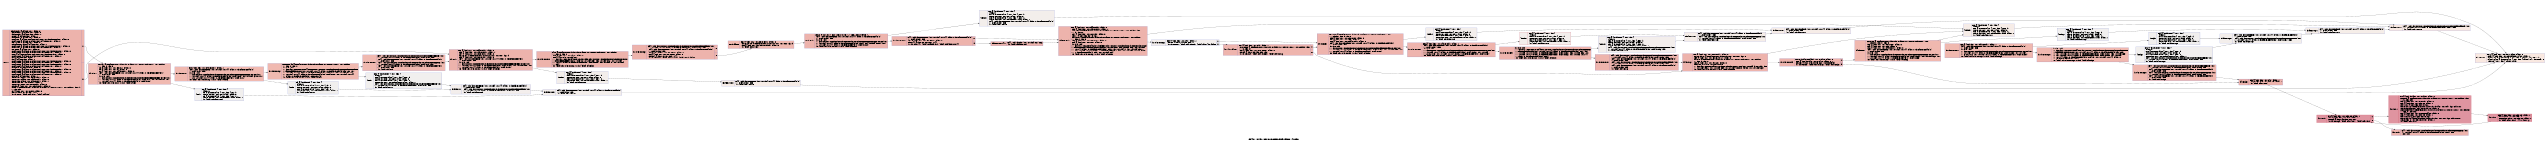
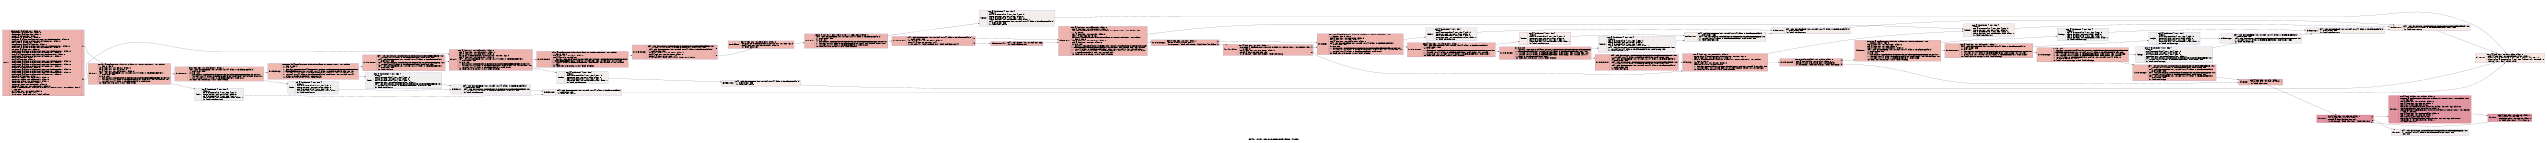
  digraph {
    fontname="DejaVu Sans Mono"
    label="CFG for '_ZN9LAMMPS_NS4Atom8set_massEPKciiPPc' function"
    rankdir=LR
    node [color="#3d50c3ff" fillcolor="#d6524470" fontname="DejaVu Sans Mono" shape=record style=filled]
    edge [fontname="DejaVu Sans Mono"]
    n1 [label="{entry:\l|  %this.addr = alloca ptr, align 8\l  %file.addr = alloca ptr, align 8\l  %line.addr = alloca i32, align 4\l  %.addr = alloca i32, align 4\l  %arg.addr = alloca ptr, align 8\l  %ref.tmp = alloca %\"class.std::__cxx11::basic_string\", align 8\l  %ref.tmp2 = alloca %\"class.std::allocator.3\", align 1\l  %exn.slot = alloca ptr, align 8\l  %ehselector.slot = alloca i32, align 4\l  %ref.tmp3 = alloca %\"class.std::__cxx11::basic_string\", align 8\l  %ref.tmp4 = alloca %\"class.std::allocator.3\", align 1\l  %typestr = alloca ptr, align 8\l  %ref.tmp11 = alloca %\"class.std::__cxx11::basic_string\", align 8\l  %ref.tmp12 = alloca %\"class.std::allocator.3\", align 1\l  %str = alloca %\"class.std::__cxx11::basic_string\", align 8\l  %ref.tmp20 = alloca %\"class.std::allocator.3\", align 1\l  %lo = alloca i32, align 4\l  %hi = alloca i32, align 4\l  %ref.tmp32 = alloca %\"class.std::__cxx11::basic_string\", align 8\l  %ref.tmp33 = alloca %\"class.std::allocator.3\", align 1\l  %ref.tmp36 = alloca %\"class.std::__cxx11::basic_string\", align 8\l  %ref.tmp37 = alloca %\"class.std::allocator.3\", align 1\l  %value = alloca double, align 8\l  %ref.tmp54 = alloca %\"class.std::__cxx11::basic_string\", align 8\l  %ref.tmp55 = alloca %\"class.std::allocator.3\", align 1\l  %ref.tmp58 = alloca %\"class.std::__cxx11::basic_string\", align 8\l  %ref.tmp59 = alloca %\"class.std::allocator.3\", align 1\l  %itype = alloca i32, align 4\l  store ptr %this, ptr %this.addr, align 8\l  store ptr %file, ptr %file.addr, align 8\l  store i32 %line, ptr %line.addr, align 4\l  store i32 %0, ptr %.addr, align 4\l  store ptr %arg, ptr %arg.addr, align 8\l  %this1 = load ptr, ptr %this.addr, align 8\l  %mass = getelementptr inbounds %\"class.LAMMPS_NS::Atom\", ptr %this1, i32 0,\l... i32 205\l  %1 = load ptr, ptr %mass, align 8\l  %cmp = icmp eq ptr %1, null\l  br i1 %cmp, label %if.then, label %if.end\l|{<s0>T|<s1>F}}"]
    n2 [fillcolor="#de614d70" label="{if.then:\l|  %error = getelementptr inbounds %\"class.LAMMPS_NS::Pointers\", ptr %this1,\l... i32 0, i32 3\l  %2 = load ptr, ptr %error, align 8\l  %3 = load ptr, ptr %2, align 8\l  %4 = load ptr, ptr %file.addr, align 8\l  call void @_ZNSaIcEC1Ev(ptr noundef nonnull align 1 dereferenceable(1)\l... %ref.tmp2) #15\l  invoke void\l... @_ZNSt7__cxx1112basic_stringIcSt11char_traitsIcESaIcEEC2IS3_EEPKcRKS3_(ptr\l... noundef nonnull align 8 dereferenceable(32) %ref.tmp, ptr noundef %4, ptr\l... noundef nonnull align 1 dereferenceable(1) %ref.tmp2)\l          to label %invoke.cont unwind label %lpad\l}"]
    n3 [label="{if.end:\l|  %15 = load ptr, ptr %file.addr, align 8\l  %16 = load i32, ptr %line.addr, align 4\l  %17 = load ptr, ptr %arg.addr, align 8\l  %arrayidx = getelementptr inbounds ptr, ptr %17, i64 0\l  %18 = load ptr, ptr %arrayidx, align 8\l  call void @_ZNSaIcEC1Ev(ptr noundef nonnull align 1 dereferenceable(1)\l... %ref.tmp12) #15\l  invoke void\l... @_ZNSt7__cxx1112basic_stringIcSt11char_traitsIcESaIcEEC2IS3_EEPKcRKS3_(ptr\l... noundef nonnull align 8 dereferenceable(32) %ref.tmp11, ptr noundef %18, ptr\l... noundef nonnull align 1 dereferenceable(1) %ref.tmp12)\l          to label %invoke.cont14 unwind label %lpad13\l}"]
    n4 [fillcolor="#de614d70" label="{invoke.cont:\l|  %5 = load i32, ptr %line.addr, align 4\l  call void @_ZNSaIcEC1Ev(ptr noundef nonnull align 1 dereferenceable(1)\l... %ref.tmp4) #15\l  invoke void\l... @_ZNSt7__cxx1112basic_stringIcSt11char_traitsIcESaIcEEC2IS3_EEPKcRKS3_(ptr\l... noundef nonnull align 8 dereferenceable(32) %ref.tmp3, ptr noundef @.str.174,\l... ptr noundef nonnull align 1 dereferenceable(1) %ref.tmp4)\l          to label %invoke.cont6 unwind label %lpad5\l}"]
    n5 [fillcolor="#e0dbd870" label="{lpad:\l|  %6 = landingpad \{ ptr, i32 \}\l          cleanup\l  %7 = extractvalue \{ ptr, i32 \} %6, 0\l  store ptr %7, ptr %exn.slot, align 8\l  %8 = extractvalue \{ ptr, i32 \} %6, 1\l  store i32 %8, ptr %ehselector.slot, align 4\l  br label %ehcleanup10\l}"]
    n6 [label="{invoke.cont14:\l|  %lmp = getelementptr inbounds %\"class.LAMMPS_NS::Pointers\", ptr %this1,\l... i32 0, i32 1\l  %19 = load ptr, ptr %lmp, align 8\l  %call = invoke noundef ptr\l... @_ZN9LAMMPS_NS5utils11expand_typeEPKciRKNSt7__cxx1112basic_stringIcSt11char_tr\l...aitsIcESaIcEEEiPNS_6LAMMPSE(ptr noundef %15, i32 noundef %16, ptr noundef\l... nonnull align 8 dereferenceable(32) %ref.tmp11, i32 noundef 0, ptr noundef\l... %19)\l          to label %invoke.cont16 unwind label %lpad15\l}"]
    n7 [fillcolor="#e5d8d170" label="{lpad13:\l|  %37 = landingpad \{ ptr, i32 \}\l          cleanup\l  %38 = extractvalue \{ ptr, i32 \} %37, 0\l  store ptr %38, ptr %exn.slot, align 8\l  %39 = extractvalue \{ ptr, i32 \} %37, 1\l  store i32 %39, ptr %ehselector.slot, align 4\l  br label %ehcleanup18\l}"]
    n8 [fillcolor="#de614d70" label="{invoke.cont6:\l|  %atom_style = getelementptr inbounds %\"class.LAMMPS_NS::Atom\", ptr %this1,\l... i32 0, i32 1\l  invoke void\l... @_ZN9LAMMPS_NS5Error3allIJRPcEEEvRKNSt7__cxx1112basic_stringIcSt11char_traitsI\l...cESaIcEEEiSB_DpOT_(ptr noundef nonnull align 8 dereferenceable(196) %3, ptr\l... noundef nonnull align 8 dereferenceable(32) %ref.tmp, i32 noundef %5, ptr\l... noundef nonnull align 8 dereferenceable(32) %ref.tmp3, ptr noundef nonnull\l... align 8 dereferenceable(8) %atom_style)\l          to label %invoke.cont8 unwind label %lpad7\l}"]
    n9 [fillcolor="#e0dbd870" label="{lpad5:\l|  %9 = landingpad \{ ptr, i32 \}\l          cleanup\l  %10 = extractvalue \{ ptr, i32 \} %9, 0\l  store ptr %10, ptr %exn.slot, align 8\l  %11 = extractvalue \{ ptr, i32 \} %9, 1\l  store i32 %11, ptr %ehselector.slot, align 4\l  br label %ehcleanup\l}"]
    n10 [fillcolor="#e5d8d170" label="{ehcleanup10:\l|  call void @_ZNSaIcED1Ev(ptr noundef nonnull align 1 dereferenceable(1)\l... %ref.tmp2) #15\l  br label %eh.resume\l}"]
    n11 [label="{invoke.cont16:\l|  call void @_ZNSt7__cxx1112basic_stringIcSt11char_traitsIcESaIcEED1Ev(ptr\l... noundef nonnull align 8 dereferenceable(32) %ref.tmp11) #15\l  call void @_ZNSaIcED1Ev(ptr noundef nonnull align 1 dereferenceable(1)\l... %ref.tmp12) #15\l  store ptr %call, ptr %typestr, align 8\l  %20 = load ptr, ptr %typestr, align 8\l  %tobool = icmp ne ptr %20, null\l  br i1 %tobool, label %cond.true, label %cond.false\l|{<s0>T|<s1>F}}"]
    n12 [fillcolor="#ead5c970" label="{ehcleanup18:\l|  call void @_ZNSaIcED1Ev(ptr noundef nonnull align 1 dereferenceable(1)\l... %ref.tmp12) #15\l  br label %eh.resume\l}"]
    n13 [fillcolor="#de614d70" label="{invoke.cont8:\l|  call void @_ZNSt7__cxx1112basic_stringIcSt11char_traitsIcESaIcEED1Ev(ptr\l... noundef nonnull align 8 dereferenceable(32) %ref.tmp3) #15\l  call void @_ZNSaIcED1Ev(ptr noundef nonnull align 1 dereferenceable(1)\l... %ref.tmp4) #15\l  call void @_ZNSt7__cxx1112basic_stringIcSt11char_traitsIcESaIcEED1Ev(ptr\l... noundef nonnull align 8 dereferenceable(32) %ref.tmp) #15\l  call void @_ZNSaIcED1Ev(ptr noundef nonnull align 1 dereferenceable(1)\l... %ref.tmp2) #15\l  br label %if.end\l}"]
    n14 [fillcolor="#e0dbd870" label="{lpad7:\l|  %12 = landingpad \{ ptr, i32 \}\l          cleanup\l  %13 = extractvalue \{ ptr, i32 \} %12, 0\l  store ptr %13, ptr %exn.slot, align 8\l  %14 = extractvalue \{ ptr, i32 \} %12, 1\l  store i32 %14, ptr %ehselector.slot, align 4\l  call void @_ZNSt7__cxx1112basic_stringIcSt11char_traitsIcESaIcEED1Ev(ptr\l... noundef nonnull align 8 dereferenceable(32) %ref.tmp3) #15\l  br label %ehcleanup\l}"]
    n15 [fillcolor="#e3d9d370" label="{ehcleanup:\l|  call void @_ZNSaIcED1Ev(ptr noundef nonnull align 1 dereferenceable(1)\l... %ref.tmp4) #15\l  call void @_ZNSt7__cxx1112basic_stringIcSt11char_traitsIcESaIcEED1Ev(ptr\l... noundef nonnull align 8 dereferenceable(32) %ref.tmp) #15\l  br label %ehcleanup10\l}"]
    n16 [fillcolor="#f1ccb870" label="{eh.resume:\l|  %exn = load ptr, ptr %exn.slot, align 8\l  %sel = load i32, ptr %ehselector.slot, align 4\l  %lpad.val = insertvalue \{ ptr, i32 \} poison, ptr %exn, 0\l  %lpad.val75 = insertvalue \{ ptr, i32 \} %lpad.val, i32 %sel, 1\l  resume \{ ptr, i32 \} %lpad.val75\l}"]
    n17 [fillcolor="#de614d70" label="{cond.false:\l|  %22 = load ptr, ptr %arg.addr, align 8\l  %arrayidx19 = getelementptr inbounds ptr, ptr %22, i64 0\l  %23 = load ptr, ptr %arrayidx19, align 8\l  br label %cond.end\l}"]
    n18 [label="{cond.end:\l|  %cond = phi ptr [ %21, %cond.true ], [ %23, %cond.false ]\l  call void @_ZNSaIcEC1Ev(ptr noundef nonnull align 1 dereferenceable(1)\l... %ref.tmp20) #15\l  invoke void\l... @_ZNSt7__cxx1112basic_stringIcSt11char_traitsIcESaIcEEC2IS3_EEPKcRKS3_(ptr\l... noundef nonnull align 8 dereferenceable(32) %str, ptr noundef %cond, ptr\l... noundef nonnull align 1 dereferenceable(1) %ref.tmp20)\l          to label %invoke.cont22 unwind label %lpad21\l}"]
    n19 [label="{invoke.cont22:\l|  call void @_ZNSaIcED1Ev(ptr noundef nonnull align 1 dereferenceable(1)\l... %ref.tmp20) #15\l  %24 = load ptr, ptr %typestr, align 8\l  %isnull = icmp eq ptr %24, null\l  br i1 %isnull, label %delete.end, label %delete.notnull\l|{<s0>T|<s1>F}}"]
    n20 [fillcolor="#e5d8d170" label="{lpad21:\l|  %43 = landingpad \{ ptr, i32 \}\l          cleanup\l  %44 = extractvalue \{ ptr, i32 \} %43, 0\l  store ptr %44, ptr %exn.slot, align 8\l  %45 = extractvalue \{ ptr, i32 \} %43, 1\l  store i32 %45, ptr %ehselector.slot, align 4\l  call void @_ZNSaIcED1Ev(ptr noundef nonnull align 1 dereferenceable(1)\l... %ref.tmp20) #15\l  br label %eh.resume\l}"]
    n21 [label="{delete.end:\l|  %25 = load ptr, ptr %file.addr, align 8\l  %26 = load i32, ptr %line.addr, align 4\l  %ntypes = getelementptr inbounds %\"class.LAMMPS_NS::Atom\", ptr %this1, i32\l... 0, i32 17\l  %27 = load i32, ptr %ntypes, align 8\l  %conv = sext i32 %27 to i64\l  %error24 = getelementptr inbounds %\"class.LAMMPS_NS::Pointers\", ptr %this1,\l... i32 0, i32 3\l  %28 = load ptr, ptr %error24, align 8\l  %29 = load ptr, ptr %28, align 8\l  invoke void\l... @_ZN9LAMMPS_NS5utils6boundsIiEEvPKciRKNSt7__cxx1112basic_stringIcSt11char_trai\l...tsIcESaIcEEEllRT_SD_PNS_5ErrorE(ptr noundef %25, i32 noundef %26, ptr noundef\l... nonnull align 8 dereferenceable(32) %str, i64 noundef 1, i64 noundef %conv,\l... ptr noundef nonnull align 4 dereferenceable(4) %lo, ptr noundef nonnull align\l... 4 dereferenceable(4) %hi, ptr noundef %29)\l          to label %invoke.cont26 unwind label %lpad25\l}"]
    n22 [fillcolor="#d8564670" label="{delete.notnull:\l|  call void @_ZdaPv(ptr noundef %24) #16\l  br label %delete.end\l}"]
-   n23 [fillcolor="#e3d9d370" label="{invoke.cont26:\l|  %30 = load i32, ptr %lo, align 4\l  %cmp27 = icmp slt i32 %30, 1\l  br i1 %cmp27, label %if.then30, label %lor.lhs.false\l|{<s0>T|<s1>F}}"]
+   n23 [label="{invoke.cont26:\l|  %30 = load i32, ptr %lo, align 4\l  %cmp27 = icmp slt i32 %30, 1\l  br i1 %cmp27, label %if.then30, label %lor.lhs.false\l|{<s0>T|<s1>F}}"]
    n24 [fillcolor="#ead5c970" label="{lpad25:\l|  %46 = landingpad \{ ptr, i32 \}\l          cleanup\l  %47 = extractvalue \{ ptr, i32 \} %46, 0\l  store ptr %47, ptr %exn.slot, align 8\l  %48 = extractvalue \{ ptr, i32 \} %46, 1\l  store i32 %48, ptr %ehselector.slot, align 4\l  br label %ehcleanup74\l}"]
    n25 [fillcolor="#d8564670" label="{if.then30:\l|  %error31 = getelementptr inbounds %\"class.LAMMPS_NS::Pointers\", ptr\l... %this1, i32 0, i32 3\l  %33 = load ptr, ptr %error31, align 8\l  %34 = load ptr, ptr %33, align 8\l  %35 = load ptr, ptr %file.addr, align 8\l  call void @_ZNSaIcEC1Ev(ptr noundef nonnull align 1 dereferenceable(1)\l... %ref.tmp33) #15\l  invoke void\l... @_ZNSt7__cxx1112basic_stringIcSt11char_traitsIcESaIcEEC2IS3_EEPKcRKS3_(ptr\l... noundef nonnull align 8 dereferenceable(32) %ref.tmp32, ptr noundef %35, ptr\l... noundef nonnull align 1 dereferenceable(1) %ref.tmp33)\l          to label %invoke.cont35 unwind label %lpad34\l}"]
    n26 [fillcolor="#d8564670" label="{lor.lhs.false:\l|  %31 = load i32, ptr %hi, align 4\l  %ntypes28 = getelementptr inbounds %\"class.LAMMPS_NS::Atom\", ptr %this1, i32\l... 0, i32 17\l  %32 = load i32, ptr %ntypes28, align 8\l  %cmp29 = icmp sgt i32 %31, %32\l  br i1 %cmp29, label %if.then30, label %if.end46\l|{<s0>T|<s1>F}}"]
    n27 [fillcolor="#efcebd70" label="{ehcleanup74:\l|  call void @_ZNSt7__cxx1112basic_stringIcSt11char_traitsIcESaIcEED1Ev(ptr\l... noundef nonnull align 8 dereferenceable(32) %str) #15\l  br label %eh.resume\l}"]
    n28 [fillcolor="#d8564670" label="{invoke.cont35:\l|  %36 = load i32, ptr %line.addr, align 4\l  call void @_ZNSaIcEC1Ev(ptr noundef nonnull align 1 dereferenceable(1)\l... %ref.tmp37) #15\l  invoke void\l... @_ZNSt7__cxx1112basic_stringIcSt11char_traitsIcESaIcEEC2IS3_EEPKcRKS3_(ptr\l... noundef nonnull align 8 dereferenceable(32) %ref.tmp36, ptr noundef\l... @.str.175, ptr noundef nonnull align 1 dereferenceable(1) %ref.tmp37)\l          to label %invoke.cont39 unwind label %lpad38\l}"]
    n29 [fillcolor="#e3d9d370" label="{lpad34:\l|  %49 = landingpad \{ ptr, i32 \}\l          cleanup\l  %50 = extractvalue \{ ptr, i32 \} %49, 0\l  store ptr %50, ptr %exn.slot, align 8\l  %51 = extractvalue \{ ptr, i32 \} %49, 1\l  store i32 %51, ptr %ehselector.slot, align 4\l  br label %ehcleanup45\l}"]
    n30 [label="{if.end46:\l|  %58 = load ptr, ptr %arg.addr, align 8\l  %arrayidx47 = getelementptr inbounds ptr, ptr %58, i64 1\l  %59 = load ptr, ptr %arrayidx47, align 8\l  %lmp48 = getelementptr inbounds %\"class.LAMMPS_NS::Pointers\", ptr %this1,\l... i32 0, i32 1\l  %60 = load ptr, ptr %lmp48, align 8\l  %call50 = invoke noundef double\l... @_ZN9LAMMPS_NS5utils7numericEPKciS2_bPNS_6LAMMPSE(ptr noundef @.str.100, i32\l... noundef 1954, ptr noundef %59, i1 noundef zeroext false, ptr noundef %60)\l          to label %invoke.cont49 unwind label %lpad25\l}"]
    n31 [fillcolor="#d8564670" label="{invoke.cont39:\l|  invoke void\l... @_ZN9LAMMPS_NS5Error3allIJRKNSt7__cxx1112basic_stringIcSt11char_traitsIcESaIcE\l...EEEEEvS9_iS9_DpOT_(ptr noundef nonnull align 8 dereferenceable(196) %34, ptr\l... noundef nonnull align 8 dereferenceable(32) %ref.tmp32, i32 noundef %36, ptr\l... noundef nonnull align 8 dereferenceable(32) %ref.tmp36, ptr noundef nonnull\l... align 8 dereferenceable(32) %str)\l          to label %invoke.cont41 unwind label %lpad40\l}"]
    n32 [color="#b70d28ff" fillcolor="#e3d9d370" label="{lpad38:\l|  %52 = landingpad \{ ptr, i32 \}\l          cleanup\l  %53 = extractvalue \{ ptr, i32 \} %52, 0\l  store ptr %53, ptr %exn.slot, align 8\l  %54 = extractvalue \{ ptr, i32 \} %52, 1\l  store i32 %54, ptr %ehselector.slot, align 4\l  br label %ehcleanup43\l}"]
    n33 [fillcolor="#ead5c970" label="{ehcleanup45:\l|  call void @_ZNSaIcED1Ev(ptr noundef nonnull align 1 dereferenceable(1)\l... %ref.tmp33) #15\l  br label %ehcleanup74\l}"]
    n34 [label="{invoke.cont49:\l|  store double %call50, ptr %value, align 8\l  %61 = load double, ptr %value, align 8\l  %cmp51 = fcmp ole double %61, 0.000000e+00\l  br i1 %cmp51, label %if.then52, label %if.end68\l|{<s0>T|<s1>F}}"]
    n35 [fillcolor="#dc5d4a70" label="{if.then52:\l|  %error53 = getelementptr inbounds %\"class.LAMMPS_NS::Pointers\", ptr\l... %this1, i32 0, i32 3\l  %62 = load ptr, ptr %error53, align 8\l  %63 = load ptr, ptr %62, align 8\l  %64 = load ptr, ptr %file.addr, align 8\l  call void @_ZNSaIcEC1Ev(ptr noundef nonnull align 1 dereferenceable(1)\l... %ref.tmp55) #15\l  invoke void\l... @_ZNSt7__cxx1112basic_stringIcSt11char_traitsIcESaIcEEC2IS3_EEPKcRKS3_(ptr\l... noundef nonnull align 8 dereferenceable(32) %ref.tmp54, ptr noundef %64, ptr\l... noundef nonnull align 1 dereferenceable(1) %ref.tmp55)\l          to label %invoke.cont57 unwind label %lpad56\l}"]
    n36 [label="{if.end68:\l|  %75 = load i32, ptr %lo, align 4\l  store i32 %75, ptr %itype, align 4\l  br label %for.cond\l}"]
    n37 [fillcolor="#d8564670" label="{invoke.cont41:\l|  call void @_ZNSt7__cxx1112basic_stringIcSt11char_traitsIcESaIcEED1Ev(ptr\l... noundef nonnull align 8 dereferenceable(32) %ref.tmp36) #15\l  call void @_ZNSaIcED1Ev(ptr noundef nonnull align 1 dereferenceable(1)\l... %ref.tmp37) #15\l  call void @_ZNSt7__cxx1112basic_stringIcSt11char_traitsIcESaIcEED1Ev(ptr\l... noundef nonnull align 8 dereferenceable(32) %ref.tmp32) #15\l  call void @_ZNSaIcED1Ev(ptr noundef nonnull align 1 dereferenceable(1)\l... %ref.tmp33) #15\l  br label %if.end46\l}"]
    n38 [fillcolor="#e3d9d370" label="{lpad40:\l|  %55 = landingpad \{ ptr, i32 \}\l          cleanup\l  %56 = extractvalue \{ ptr, i32 \} %55, 0\l  store ptr %56, ptr %exn.slot, align 8\l  %57 = extractvalue \{ ptr, i32 \} %55, 1\l  store i32 %57, ptr %ehselector.slot, align 4\l  call void @_ZNSt7__cxx1112basic_stringIcSt11char_traitsIcESaIcEED1Ev(ptr\l... noundef nonnull align 8 dereferenceable(32) %ref.tmp36) #15\l  br label %ehcleanup43\l}"]
    n39 [fillcolor="#e8d6cc70" label="{ehcleanup43:\l|  call void @_ZNSaIcED1Ev(ptr noundef nonnull align 1 dereferenceable(1)\l... %ref.tmp37) #15\l  call void @_ZNSt7__cxx1112basic_stringIcSt11char_traitsIcESaIcEED1Ev(ptr\l... noundef nonnull align 8 dereferenceable(32) %ref.tmp32) #15\l  br label %ehcleanup45\l}"]
    n40 [fillcolor="#dc5d4a70" label="{invoke.cont57:\l|  %65 = load i32, ptr %line.addr, align 4\l  call void @_ZNSaIcEC1Ev(ptr noundef nonnull align 1 dereferenceable(1)\l... %ref.tmp59) #15\l  invoke void\l... @_ZNSt7__cxx1112basic_stringIcSt11char_traitsIcESaIcEEC2IS3_EEPKcRKS3_(ptr\l... noundef nonnull align 8 dereferenceable(32) %ref.tmp58, ptr noundef\l... @.str.176, ptr noundef nonnull align 1 dereferenceable(1) %ref.tmp59)\l          to label %invoke.cont61 unwind label %lpad60\l}"]
    n41 [fillcolor="#e0dbd870" label="{lpad56:\l|  %66 = landingpad \{ ptr, i32 \}\l          cleanup\l  %67 = extractvalue \{ ptr, i32 \} %66, 0\l  store ptr %67, ptr %exn.slot, align 8\l  %68 = extractvalue \{ ptr, i32 \} %66, 1\l  store i32 %68, ptr %ehselector.slot, align 4\l  br label %ehcleanup67\l}"]
    n42 [color="#b70d28ff" fillcolor="#b70d2870" label="{for.cond:\l|  %76 = load i32, ptr %itype, align 4\l  %77 = load i32, ptr %hi, align 4\l  %cmp69 = icmp sle i32 %76, %77\l  br i1 %cmp69, label %for.body, label %for.end\l|{<s0>T|<s1>F}}"]
    n43 [fillcolor="#dc5d4a70" label="{invoke.cont61:\l|  invoke void\l... @_ZN9LAMMPS_NS5Error3allIJRKdRKNSt7__cxx1112basic_stringIcSt11char_traitsIcESa\l...IcEEEEEEvSB_iSB_DpOT_(ptr noundef nonnull align 8 dereferenceable(196) %63,\l... ptr noundef nonnull align 8 dereferenceable(32) %ref.tmp54, i32 noundef %65,\l... ptr noundef nonnull align 8 dereferenceable(32) %ref.tmp58, ptr noundef\l... nonnull align 8 dereferenceable(8) %value, ptr noundef nonnull align 8\l... dereferenceable(32) %str)\l          to label %invoke.cont63 unwind label %lpad62\l}"]
    n44 [fillcolor="#e0dbd870" label="{lpad60:\l|  %69 = landingpad \{ ptr, i32 \}\l          cleanup\l  %70 = extractvalue \{ ptr, i32 \} %69, 0\l  store ptr %70, ptr %exn.slot, align 8\l  %71 = extractvalue \{ ptr, i32 \} %69, 1\l  store i32 %71, ptr %ehselector.slot, align 4\l  br label %ehcleanup65\l}"]
    n45 [fillcolor="#e8d6cc70" label="{ehcleanup67:\l|  call void @_ZNSaIcED1Ev(ptr noundef nonnull align 1 dereferenceable(1)\l... %ref.tmp55) #15\l  br label %ehcleanup74\l}"]
    n46 [color="#b70d28ff" fillcolor="#b70d2870" label="{for.body:\l|  %78 = load double, ptr %value, align 8\l  %mass70 = getelementptr inbounds %\"class.LAMMPS_NS::Atom\", ptr %this1, i32\l... 0, i32 205\l  %79 = load ptr, ptr %mass70, align 8\l  %80 = load i32, ptr %itype, align 4\l  %idxprom = sext i32 %80 to i64\l  %arrayidx71 = getelementptr inbounds double, ptr %79, i64 %idxprom\l  store double %78, ptr %arrayidx71, align 8\l  %mass_setflag = getelementptr inbounds %\"class.LAMMPS_NS::Atom\", ptr %this1,\l... i32 0, i32 206\l  %81 = load ptr, ptr %mass_setflag, align 8\l  %82 = load i32, ptr %itype, align 4\l  %idxprom72 = sext i32 %82 to i64\l  %arrayidx73 = getelementptr inbounds i32, ptr %81, i64 %idxprom72\l  store i32 1, ptr %arrayidx73, align 4\l  br label %for.inc\l}"]
-   n47 [label="{for.end:\l|  call void @_ZNSt7__cxx1112basic_stringIcSt11char_traitsIcESaIcEED1Ev(ptr\l... noundef nonnull align 8 dereferenceable(32) %str) #15\l  ret void\l}"]
+   n47 [fillcolor="#ead5c970" label="{for.end:\l|  call void @_ZNSt7__cxx1112basic_stringIcSt11char_traitsIcESaIcEED1Ev(ptr\l... noundef nonnull align 8 dereferenceable(32) %str) #15\l  ret void\l}"]
    n48 [fillcolor="#dc5d4a70" label="{invoke.cont63:\l|  call void @_ZNSt7__cxx1112basic_stringIcSt11char_traitsIcESaIcEED1Ev(ptr\l... noundef nonnull align 8 dereferenceable(32) %ref.tmp58) #15\l  call void @_ZNSaIcED1Ev(ptr noundef nonnull align 1 dereferenceable(1)\l... %ref.tmp59) #15\l  call void @_ZNSt7__cxx1112basic_stringIcSt11char_traitsIcESaIcEED1Ev(ptr\l... noundef nonnull align 8 dereferenceable(32) %ref.tmp54) #15\l  call void @_ZNSaIcED1Ev(ptr noundef nonnull align 1 dereferenceable(1)\l... %ref.tmp55) #15\l  br label %if.end68\l}"]
    n49 [fillcolor="#e0dbd870" label="{lpad62:\l|  %72 = landingpad \{ ptr, i32 \}\l          cleanup\l  %73 = extractvalue \{ ptr, i32 \} %72, 0\l  store ptr %73, ptr %exn.slot, align 8\l  %74 = extractvalue \{ ptr, i32 \} %72, 1\l  store i32 %74, ptr %ehselector.slot, align 4\l  call void @_ZNSt7__cxx1112basic_stringIcSt11char_traitsIcESaIcEED1Ev(ptr\l... noundef nonnull align 8 dereferenceable(32) %ref.tmp58) #15\l  br label %ehcleanup65\l}"]
    n50 [fillcolor="#e5d8d170" label="{ehcleanup65:\l|  call void @_ZNSaIcED1Ev(ptr noundef nonnull align 1 dereferenceable(1)\l... %ref.tmp59) #15\l  call void @_ZNSt7__cxx1112basic_stringIcSt11char_traitsIcESaIcEED1Ev(ptr\l... noundef nonnull align 8 dereferenceable(32) %ref.tmp54) #15\l  br label %ehcleanup67\l}"]
    n51 [color="#b70d28ff" fillcolor="#b70d2870" label="{for.inc:\l|  %83 = load i32, ptr %itype, align 4\l  %inc = add nsw i32 %83, 1\l  store i32 %inc, ptr %itype, align 4\l  br label %for.cond, !llvm.loop !6\l}"]
    n1 -> n2 [tailport=s0]
    n1 -> n3 [tailport=s1]
    n2 -> n4
    n2 -> n5
    n3 -> n6
    n3 -> n7
    n4 -> n8
    n4 -> n9
    n5 -> n10
    n6 -> n11
    n7 -> n12
    n8 -> n13
    n8 -> n14
    n9 -> n15
    n10 -> n16
    n11 -> n17 [tailport=s1]
    n12 -> n16
    n13 -> n3
    n14 -> n15
    n15 -> n10
    n17 -> n18
    n18 -> n19
    n18 -> n20
    n19 -> n21 [tailport=s0]
    n19 -> n22 [tailport=s1]
    n20 -> n16
    n21 -> n23
    n21 -> n24
    n22 -> n21
    n23 -> n25 [tailport=s0]
    n23 -> n26 [tailport=s1]
    n24 -> n27
    n25 -> n28
    n25 -> n29
    n26 -> n25 [tailport=s0]
    n26 -> n30 [tailport=s1]
    n27 -> n16
    n28 -> n31
    n28 -> n32
    n29 -> n33
    n30 -> n24
    n30 -> n34
    n31 -> n37
    n31 -> n38
    n32 -> n39
    n33 -> n27
    n34 -> n35 [tailport=s0]
    n34 -> n36 [tailport=s1]
-   n35 -> n24
+   n35 -> n40
    n35 -> n41
    n36 -> n42
    n37 -> n30
    n38 -> n39
    n39 -> n33
    n40 -> n43
    n40 -> n44
    n41 -> n45
    n42 -> n46 [tailport=s0]
    n42 -> n47 [tailport=s1]
    n43 -> n48
    n43 -> n49
    n44 -> n50
    n45 -> n27
    n46 -> n51
    n48 -> n36
    n49 -> n50
    n50 -> n45
    n51 -> n42
  }
